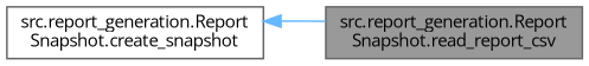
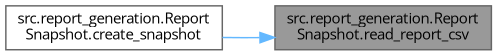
  digraph {
    rankdir=RL
    fontname="Open Sans"
    node [fontname="Open Sans" fontsize=10 shape=box style=filled]
    n1 [color=gray40 fillcolor=grey60 fontcolor=black height=0.2 label="src.report_generation.Report\lSnapshot.read_report_csv" width=0.4]
    n2 [color=grey40 fillcolor=white height=0.2 label="src.report_generation.Report\lSnapshot.create_snapshot" width=0.4]
-   n2 -> n1 [color=steelblue1 dir=back fontname="Open Sans" fontsize=10 labelfontname=Helvetica labelfontsize=10 style=solid]
+   n1 -> n2 [color=steelblue1 dir=back fontname="Open Sans" fontsize=10 labelfontname=Helvetica labelfontsize=10 style=solid]
  }
